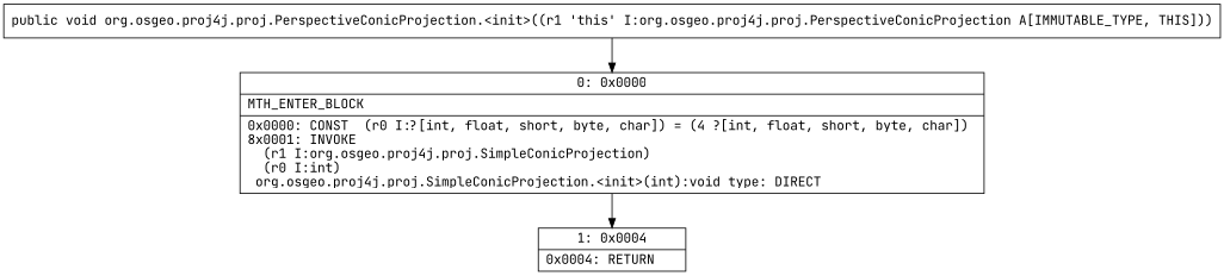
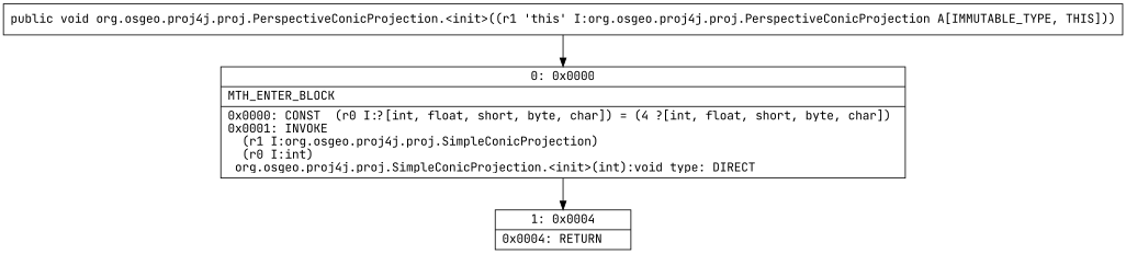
  digraph {
    fontname="JetBrains Mono"
    node [shape=record fontname="JetBrains Mono"]
    edge [fontname="JetBrains Mono"]
-   n1 [label="{0\:\ 0x0000|MTH_ENTER_BLOCK\l|0x0000: CONST  (r0 I:?[int, float, short, byte, char]) = (4 ?[int, float, short, byte, char]) \l8x0001: INVOKE  \l  (r1 I:org.osgeo.proj4j.proj.SimpleConicProjection)\l  (r0 I:int)\l org.osgeo.proj4j.proj.SimpleConicProjection.\<init\>(int):void type: DIRECT \l}"]
+   n1 [label="{0\:\ 0x0000|MTH_ENTER_BLOCK\l|0x0000: CONST  (r0 I:?[int, float, short, byte, char]) = (4 ?[int, float, short, byte, char]) \l0x0001: INVOKE  \l  (r1 I:org.osgeo.proj4j.proj.SimpleConicProjection)\l  (r0 I:int)\l org.osgeo.proj4j.proj.SimpleConicProjection.\<init\>(int):void type: DIRECT \l}"]
    n2 [label="{1\:\ 0x0004|0x0004: RETURN   \l}"]
    n3 [label="{public void org.osgeo.proj4j.proj.PerspectiveConicProjection.\<init\>((r1 'this' I:org.osgeo.proj4j.proj.PerspectiveConicProjection A[IMMUTABLE_TYPE, THIS])) }"]
    n1 -> n2
    n3 -> n1
  }
